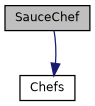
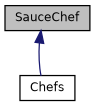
  digraph {
    node [color=black fontname=Helvetica fontsize=10 shape=record style=filled]
    n1 [fillcolor=grey75 fontcolor=black height=0.2 label=SauceChef width=0.4]
    n2 [fillcolor=white height=0.2 label=Chefs width=0.4]
-   n2 -> n1 [color=midnightblue dir=back fontname=Helvetica fontsize=10 labelfontname=Helvetica labelfontsize=10 style=solid]
+   n1 -> n2 [color=midnightblue dir=back fontname=Helvetica fontsize=10 labelfontname=Helvetica labelfontsize=10 style=solid]
  }
